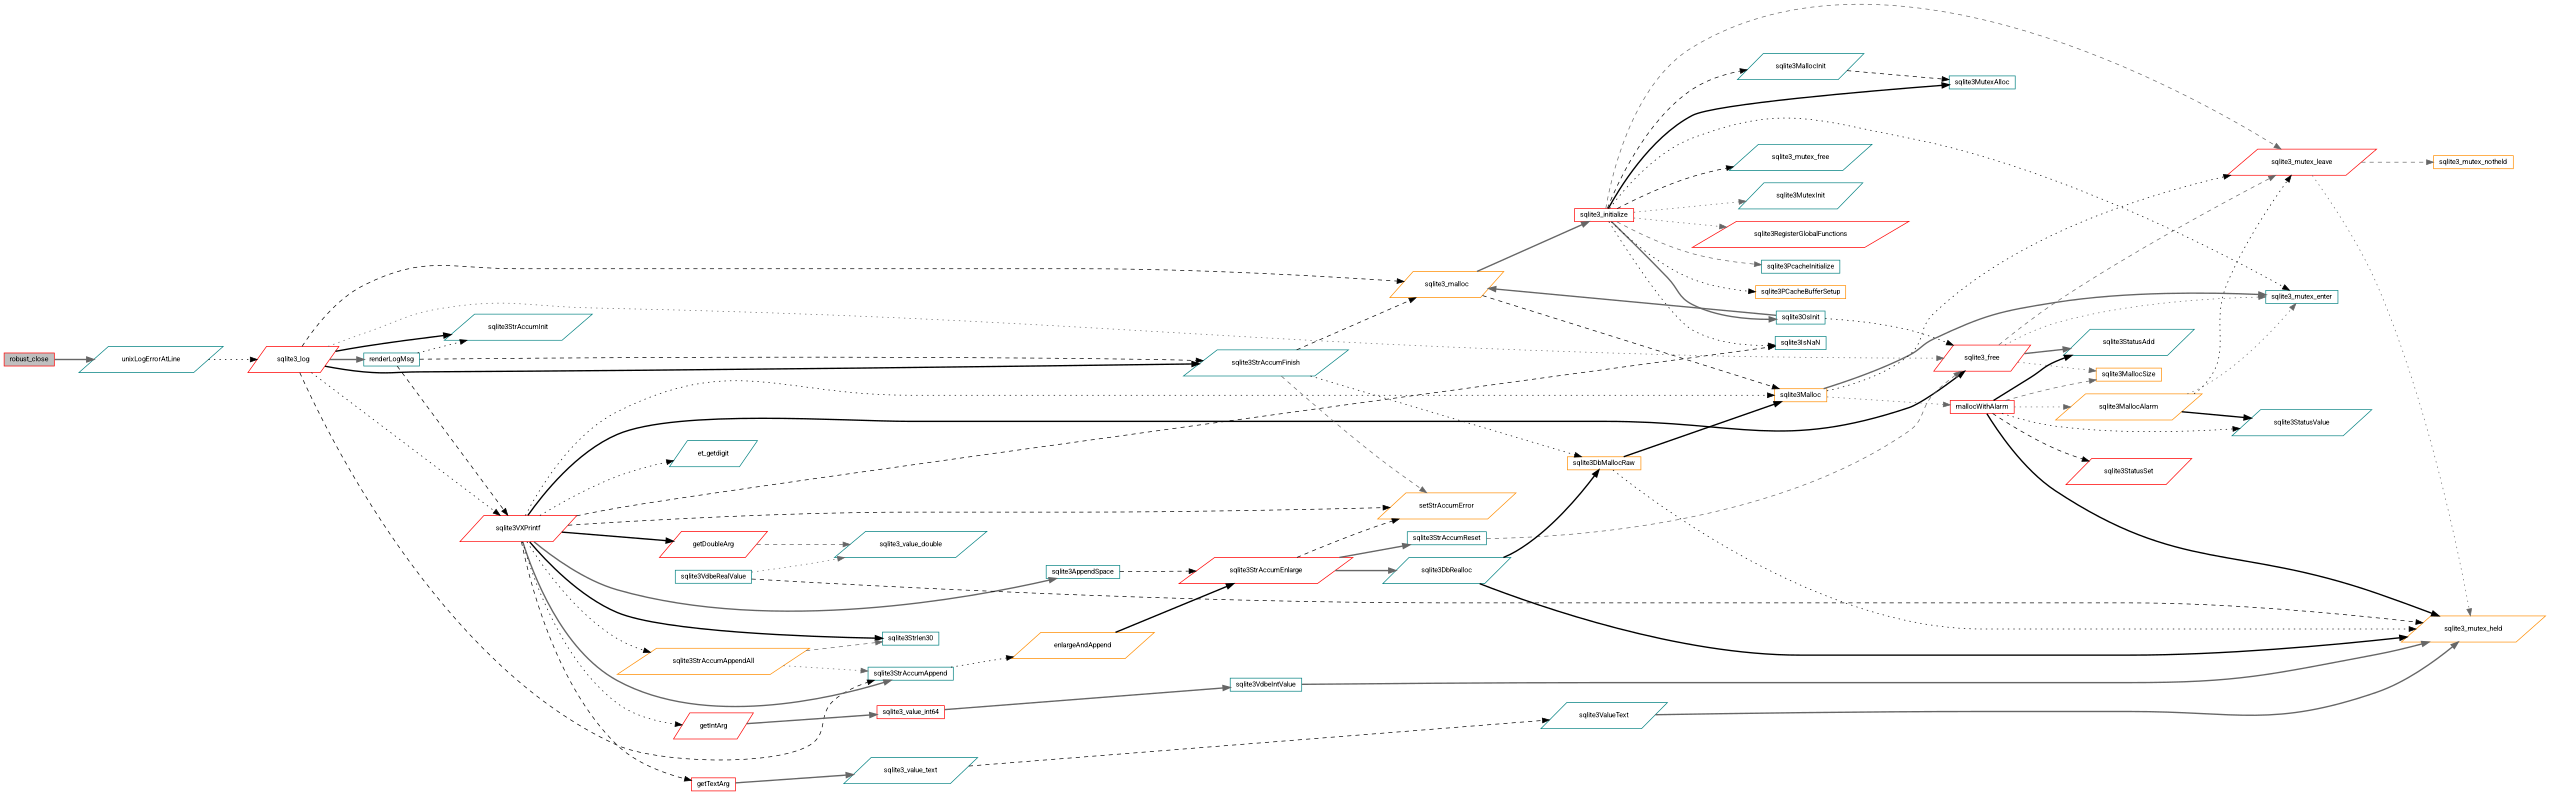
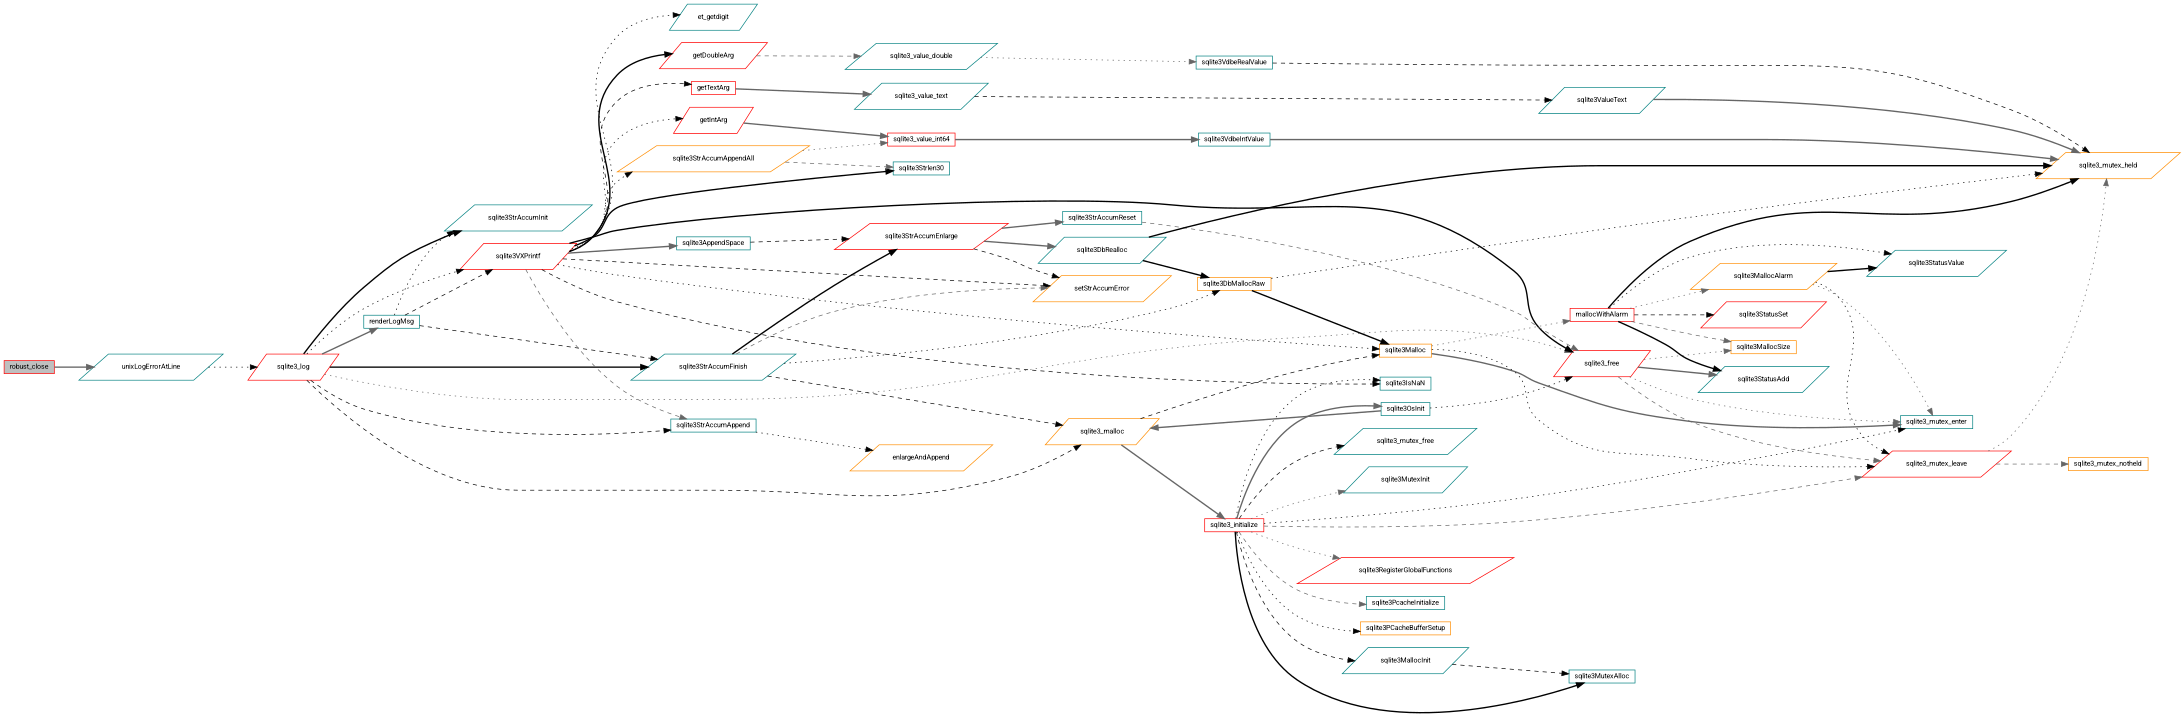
  digraph {
    fontname=Roboto
    rankdir=LR
    node [color=teal fillcolor=white fontname=Roboto fontsize=10 shape=parallelogram style=filled]
    edge [color=black fontname=Roboto fontsize=10 labelfontname=FreeSans labelfontsize=10 style=bold]
    n1 [color=red fillcolor=grey75 fontcolor=black height=0.2 label=robust_close shape=box width=0.4]
    n2 [height=0.2 label=unixLogErrorAtLine width=0.4]
    n3 [color=red height=0.2 label=sqlite3_log width=0.4]
    n4 [height=0.2 label=renderLogMsg shape=box width=0.4]
    n5 [height=0.2 label=sqlite3StrAccumInit width=0.4]
    n6 [color=red height=0.2 label=sqlite3VXPrintf width=0.4]
    n7 [height=0.2 label=sqlite3StrAccumAppend shape=box width=0.4]
    n8 [color=red height=0.2 label=sqlite3_free width=0.4]
    n9 [height=0.2 label=sqlite3StrAccumFinish width=0.4]
    n10 [color=darkorange height=0.2 label=sqlite3_malloc width=0.4]
    n11 [color=darkorange height=0.2 label=setStrAccumError width=0.4]
    n12 [color=darkorange height=0.2 label=sqlite3Malloc shape=box width=0.4]
    n13 [color=red height=0.2 label=getIntArg width=0.4]
    n14 [color=red height=0.2 label=getDoubleArg width=0.4]
    n15 [height=0.2 label=sqlite3IsNaN shape=box width=0.4]
    n16 [height=0.2 label=sqlite3Strlen30 shape=box width=0.4]
    n17 [height=0.2 label=et_getdigit width=0.4]
    n18 [color=red height=0.2 label=getTextArg shape=box width=0.4]
    n19 [color=darkorange height=0.2 label=sqlite3StrAccumAppendAll width=0.4]
    n20 [height=0.2 label=sqlite3AppendSpace shape=box width=0.4]
    n21 [color=darkorange height=0.2 label=enlargeAndAppend width=0.4]
    n22 [height=0.2 label=sqlite3_mutex_enter shape=box width=0.4]
    n23 [height=0.2 label=sqlite3StatusAdd width=0.4]
    n24 [color=darkorange height=0.2 label=sqlite3MallocSize shape=box width=0.4]
    n25 [color=red height=0.2 label=sqlite3_mutex_leave width=0.4]
    n26 [color=darkorange height=0.2 label=sqlite3DbMallocRaw shape=box width=0.4]
    n27 [color=red height=0.2 label=sqlite3_initialize shape=box width=0.4]
    n28 [color=red height=0.2 label=mallocWithAlarm shape=box width=0.4]
    n29 [color=red height=0.2 label=sqlite3_value_int64 shape=box width=0.4]
    n30 [height=0.2 label=sqlite3_value_double width=0.4]
    n31 [height=0.2 label=sqlite3_value_text width=0.4]
    n32 [color=red height=0.2 label=sqlite3StrAccumEnlarge width=0.4]
    n33 [height=0.2 label=sqlite3StrAccumReset shape=box width=0.4]
    n34 [height=0.2 label=sqlite3DbRealloc width=0.4]
    n35 [color=darkorange height=0.2 label=sqlite3_mutex_held width=0.4]
    n36 [color=darkorange height=0.2 label=sqlite3_mutex_notheld shape=box width=0.4]
    n37 [color=red height=0.2 label=sqlite3StatusSet width=0.4]
    n38 [height=0.2 label=sqlite3StatusValue width=0.4]
    n39 [color=darkorange height=0.2 label=sqlite3MallocAlarm width=0.4]
    n40 [height=0.2 label=sqlite3VdbeIntValue shape=box width=0.4]
    n41 [height=0.2 label=sqlite3VdbeRealValue shape=box width=0.4]
    n42 [height=0.2 label=sqlite3ValueText width=0.4]
    n43 [height=0.2 label=sqlite3MutexInit width=0.4]
    n44 [height=0.2 label=sqlite3MutexAlloc shape=box width=0.4]
    n45 [height=0.2 label=sqlite3MallocInit width=0.4]
    n46 [color=red height=0.2 label=sqlite3RegisterGlobalFunctions width=0.4]
    n47 [height=0.2 label=sqlite3PcacheInitialize shape=box width=0.4]
    n48 [height=0.2 label=sqlite3OsInit shape=box width=0.4]
    n49 [color=darkorange height=0.2 label=sqlite3PCacheBufferSetup shape=box width=0.4]
    n50 [height=0.2 label=sqlite3_mutex_free width=0.4]
    n1 -> n2 [color=gray40]
    n2 -> n3 [style=dotted]
    n3 -> n4 [color=gray40]
    n3 -> n5
    n3 -> n6 [style=dotted]
    n3 -> n7 [style=dashed]
    n3 -> n8 [color=gray40 style=dotted]
    n3 -> n9
    n3 -> n10 [style=dashed]
    n4 -> n5 [style=dotted]
    n4 -> n6 [style=dashed]
    n4 -> n9 [style=dashed]
-   n6 -> n7 [color=gray40]
+   n6 -> n7 [color=gray40 style=dashed]
    n6 -> n8
    n6 -> n11 [style=dashed]
    n6 -> n12 [style=dotted]
    n6 -> n13 [style=dotted]
    n6 -> n14
    n6 -> n15 [style=dashed]
    n6 -> n16
    n6 -> n17 [style=dotted]
    n6 -> n18 [style=dashed]
    n6 -> n19 [style=dotted]
    n6 -> n20 [color=gray40]
    n7 -> n21 [style=dotted]
    n8 -> n22 [color=gray40 style=dotted]
    n8 -> n23 [color=gray40]
    n8 -> n24 [color=gray40 style=dotted]
    n8 -> n25 [color=gray40 style=dashed]
    n9 -> n10 [style=dashed]
    n9 -> n11 [color=gray40 style=dashed]
    n9 -> n26 [style=dotted]
    n10 -> n12 [style=dashed]
    n10 -> n27 [color=gray40]
    n12 -> n22 [color=gray40]
    n12 -> n25 [style=dotted]
    n12 -> n28 [color=gray40 style=dotted]
    n13 -> n29 [color=gray40]
    n14 -> n30 [color=gray40 style=dashed]
    n18 -> n31 [color=gray40]
-   n19 -> n7 [color=gray40 style=dotted]
+   n19 -> n29 [color=gray40 style=dotted]
    n19 -> n16 [color=gray40 style=dashed]
    n20 -> n32 [style=dashed]
-   n21 -> n32
+   n9 -> n32
    n25 -> n35 [color=gray40 style=dotted]
    n25 -> n36 [color=gray40 style=dashed]
    n26 -> n12
    n26 -> n35 [style=dotted]
    n27 -> n15 [style=dotted]
    n27 -> n22 [style=dotted]
    n27 -> n25 [color=gray40 style=dashed]
    n27 -> n43 [color=gray40 style=dotted]
    n27 -> n44
    n27 -> n45 [style=dashed]
    n27 -> n46 [color=gray40 style=dotted]
    n27 -> n47 [color=gray40 style=dashed]
    n27 -> n48 [color=gray40]
    n27 -> n49 [style=dotted]
    n27 -> n50 [style=dashed]
    n28 -> n23
    n28 -> n24 [color=gray40 style=dashed]
    n28 -> n35
    n28 -> n37 [style=dashed]
    n28 -> n38 [style=dotted]
    n28 -> n39 [color=gray40 style=dotted]
    n29 -> n40 [color=gray40]
-   n41 -> n30 [color=gray40 style=dotted]
+   n30 -> n41 [color=gray40 style=dotted]
    n31 -> n42 [style=dashed]
    n32 -> n11 [style=dashed]
    n32 -> n33 [color=gray40]
    n32 -> n34 [color=gray40]
    n33 -> n8 [color=gray40 style=dashed]
    n34 -> n26
    n34 -> n35
    n39 -> n22 [color=gray40 style=dotted]
    n39 -> n25 [style=dotted]
    n39 -> n38
    n40 -> n35 [color=gray40]
    n41 -> n35 [style=dashed]
    n42 -> n35 [color=gray40]
    n45 -> n44 [style=dashed]
    n48 -> n8 [style=dotted]
    n48 -> n10 [color=gray40]
  }
